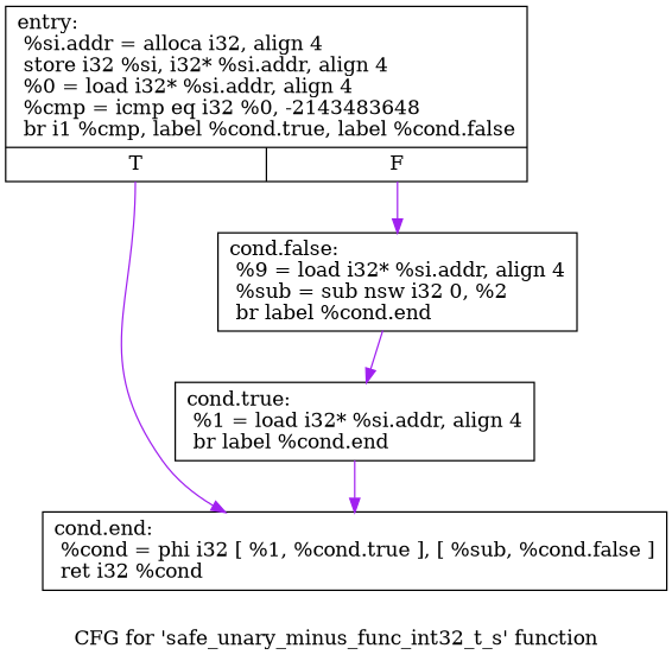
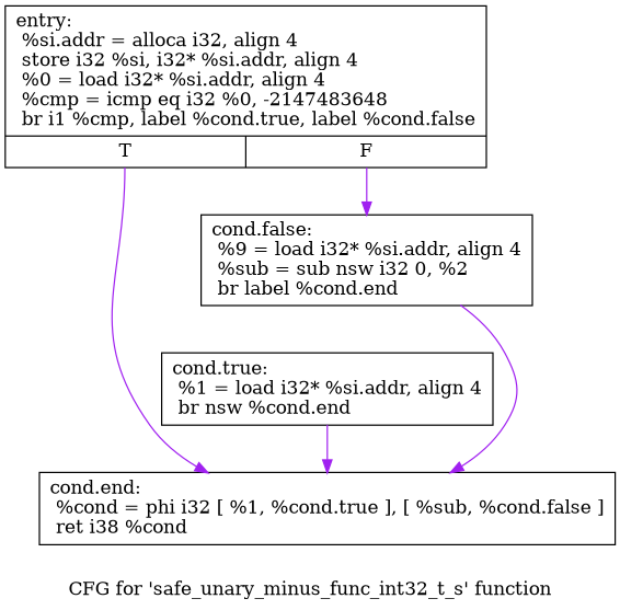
  digraph {
    label="CFG for 'safe_unary_minus_func_int32_t_s' function"
    node [shape=record]
    edge [color=purple]
-   n1 [label="{entry:\l  %si.addr = alloca i32, align 4\l  store i32 %si, i32* %si.addr, align 4\l  %0 = load i32* %si.addr, align 4\l  %cmp = icmp eq i32 %0, -2143483648\l  br i1 %cmp, label %cond.true, label %cond.false\l|{<s0>T|<s1>F}}"]
+   n1 [label="{entry:\l  %si.addr = alloca i32, align 4\l  store i32 %si, i32* %si.addr, align 4\l  %0 = load i32* %si.addr, align 4\l  %cmp = icmp eq i32 %0, -2147483648\l  br i1 %cmp, label %cond.true, label %cond.false\l|{<s0>T|<s1>F}}"]
    n2 [label="{cond.false:                                       \l  %9 = load i32* %si.addr, align 4\l  %sub = sub nsw i32 0, %2\l  br label %cond.end\l}"]
-   n3 [label="{cond.end:                                         \l  %cond = phi i32 [ %1, %cond.true ], [ %sub, %cond.false ]\l  ret i32 %cond\l}"]
-   n4 [label="{cond.true:                                        \l  %1 = load i32* %si.addr, align 4\l  br label %cond.end\l}"]
+   n3 [label="{cond.end:                                         \l  %cond = phi i32 [ %1, %cond.true ], [ %sub, %cond.false ]\l  ret i38 %cond\l}"]
+   n4 [label="{cond.true:                                        \l  %1 = load i32* %si.addr, align 4\l  br nsw %cond.end\l}"]
    n1 -> n2 [tailport=s1]
    n1 -> n3 [tailport=s0]
-   n2 -> n4
+   n2 -> n3
    n4 -> n3
  }
